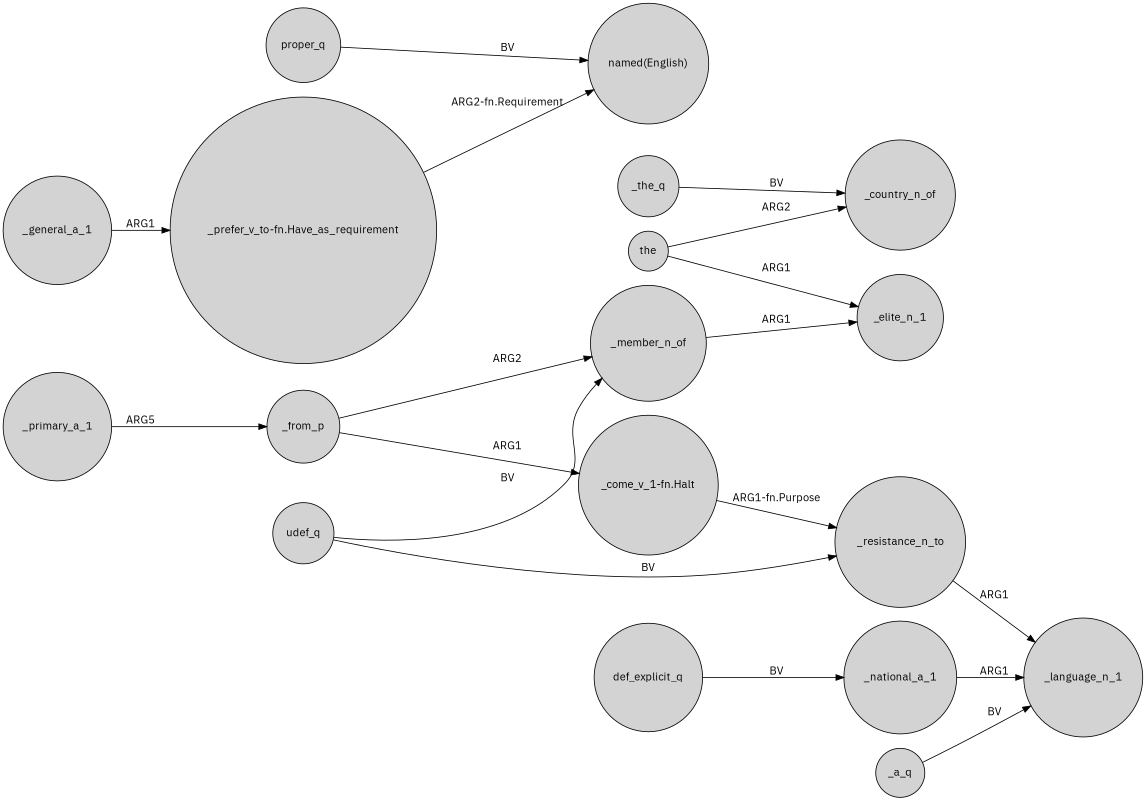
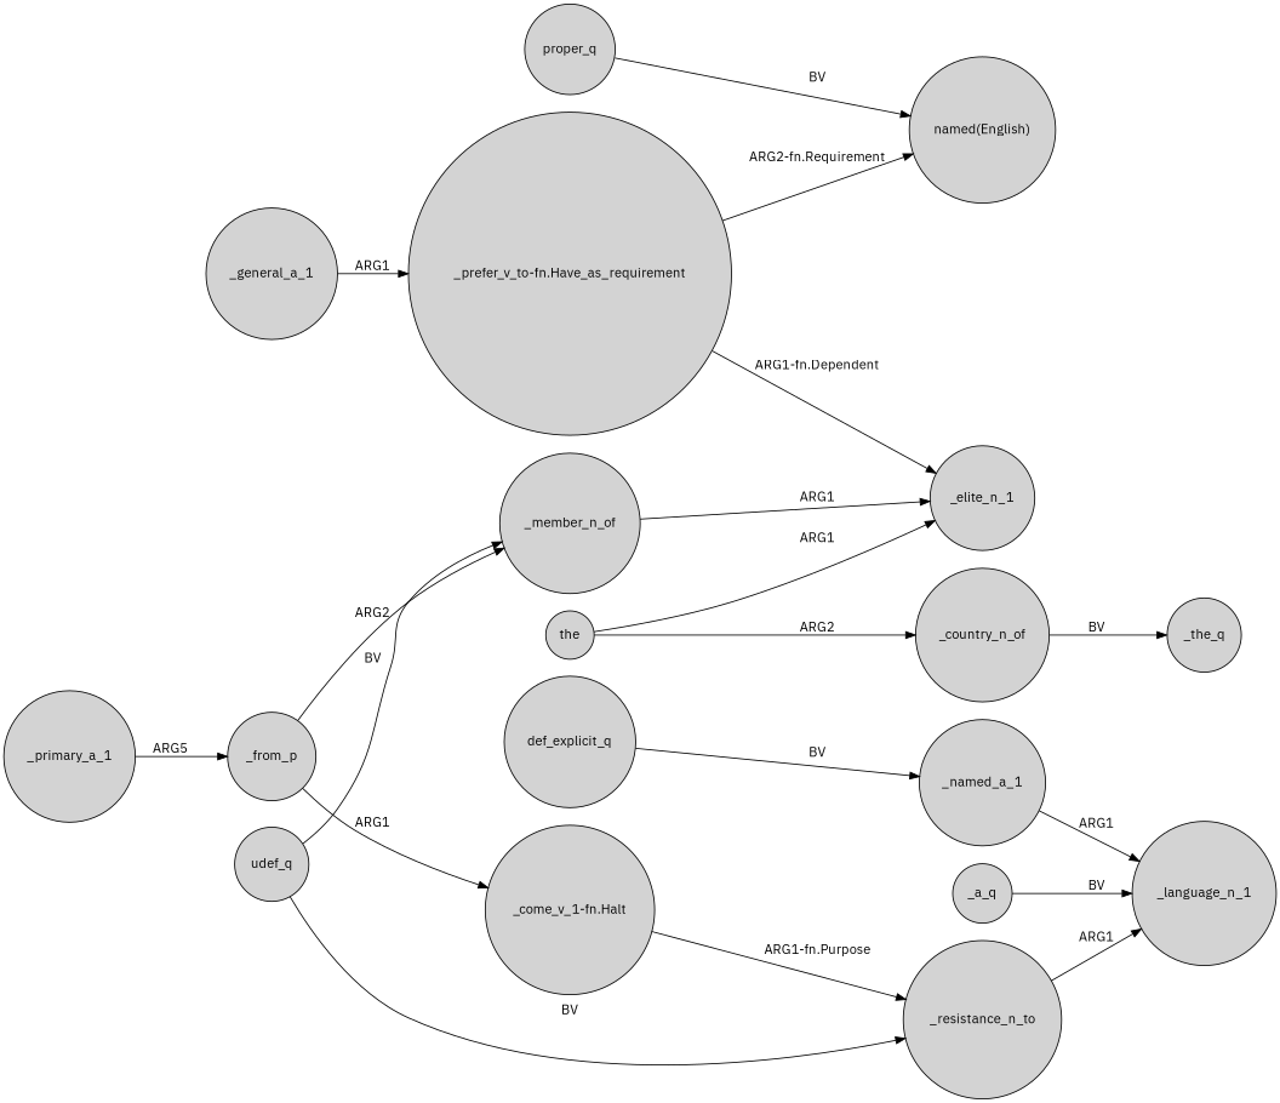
  digraph {
    fontname="IBM Plex Sans"
    rankdir=LR
    node [fontname="IBM Plex Sans" shape=circle style=filled]
    edge [fontname="IBM Plex Sans"]
    _member_n_of
    _elite_n_1
-   _national_a_1
+   _national_a_1 [label=_named_a_1]
    _language_n_1
    "_prefer_v_to-fn.Have_as_requirement"
    "named(English)"
    _the_q
    _country_n_of
    def_explicit_q
    _from_p
    "_come_v_1-fn.Halt"
    _resistance_n_to
    udef_q
    _a_q
    _primary_a_1
    n16 [label=the]
    proper_q
    _general_a_1
    _member_n_of -> _elite_n_1 [label=ARG1]
    _national_a_1 -> _language_n_1 [label=ARG1]
+   "_prefer_v_to-fn.Have_as_requirement" -> _elite_n_1 [label="ARG1-fn.Dependent"]
    "_prefer_v_to-fn.Have_as_requirement" -> "named(English)" [label="ARG2-fn.Requirement"]
-   _the_q -> _country_n_of [label=BV]
+   _country_n_of -> _the_q [label=BV]
    def_explicit_q -> _national_a_1 [label=BV]
    _from_p -> _member_n_of [label=ARG2]
    _from_p -> "_come_v_1-fn.Halt" [label=ARG1]
    "_come_v_1-fn.Halt" -> _resistance_n_to [label="ARG1-fn.Purpose"]
    _resistance_n_to -> _language_n_1 [label=ARG1]
    udef_q -> _member_n_of [label=BV]
    udef_q -> _resistance_n_to [label=BV]
    _a_q -> _language_n_1 [label=BV]
    _primary_a_1 -> _from_p [label=ARG5]
    n16 -> _elite_n_1 [label=ARG1]
    n16 -> _country_n_of [label=ARG2]
    proper_q -> "named(English)" [label=BV]
    _general_a_1 -> "_prefer_v_to-fn.Have_as_requirement" [label=ARG1]
  }
